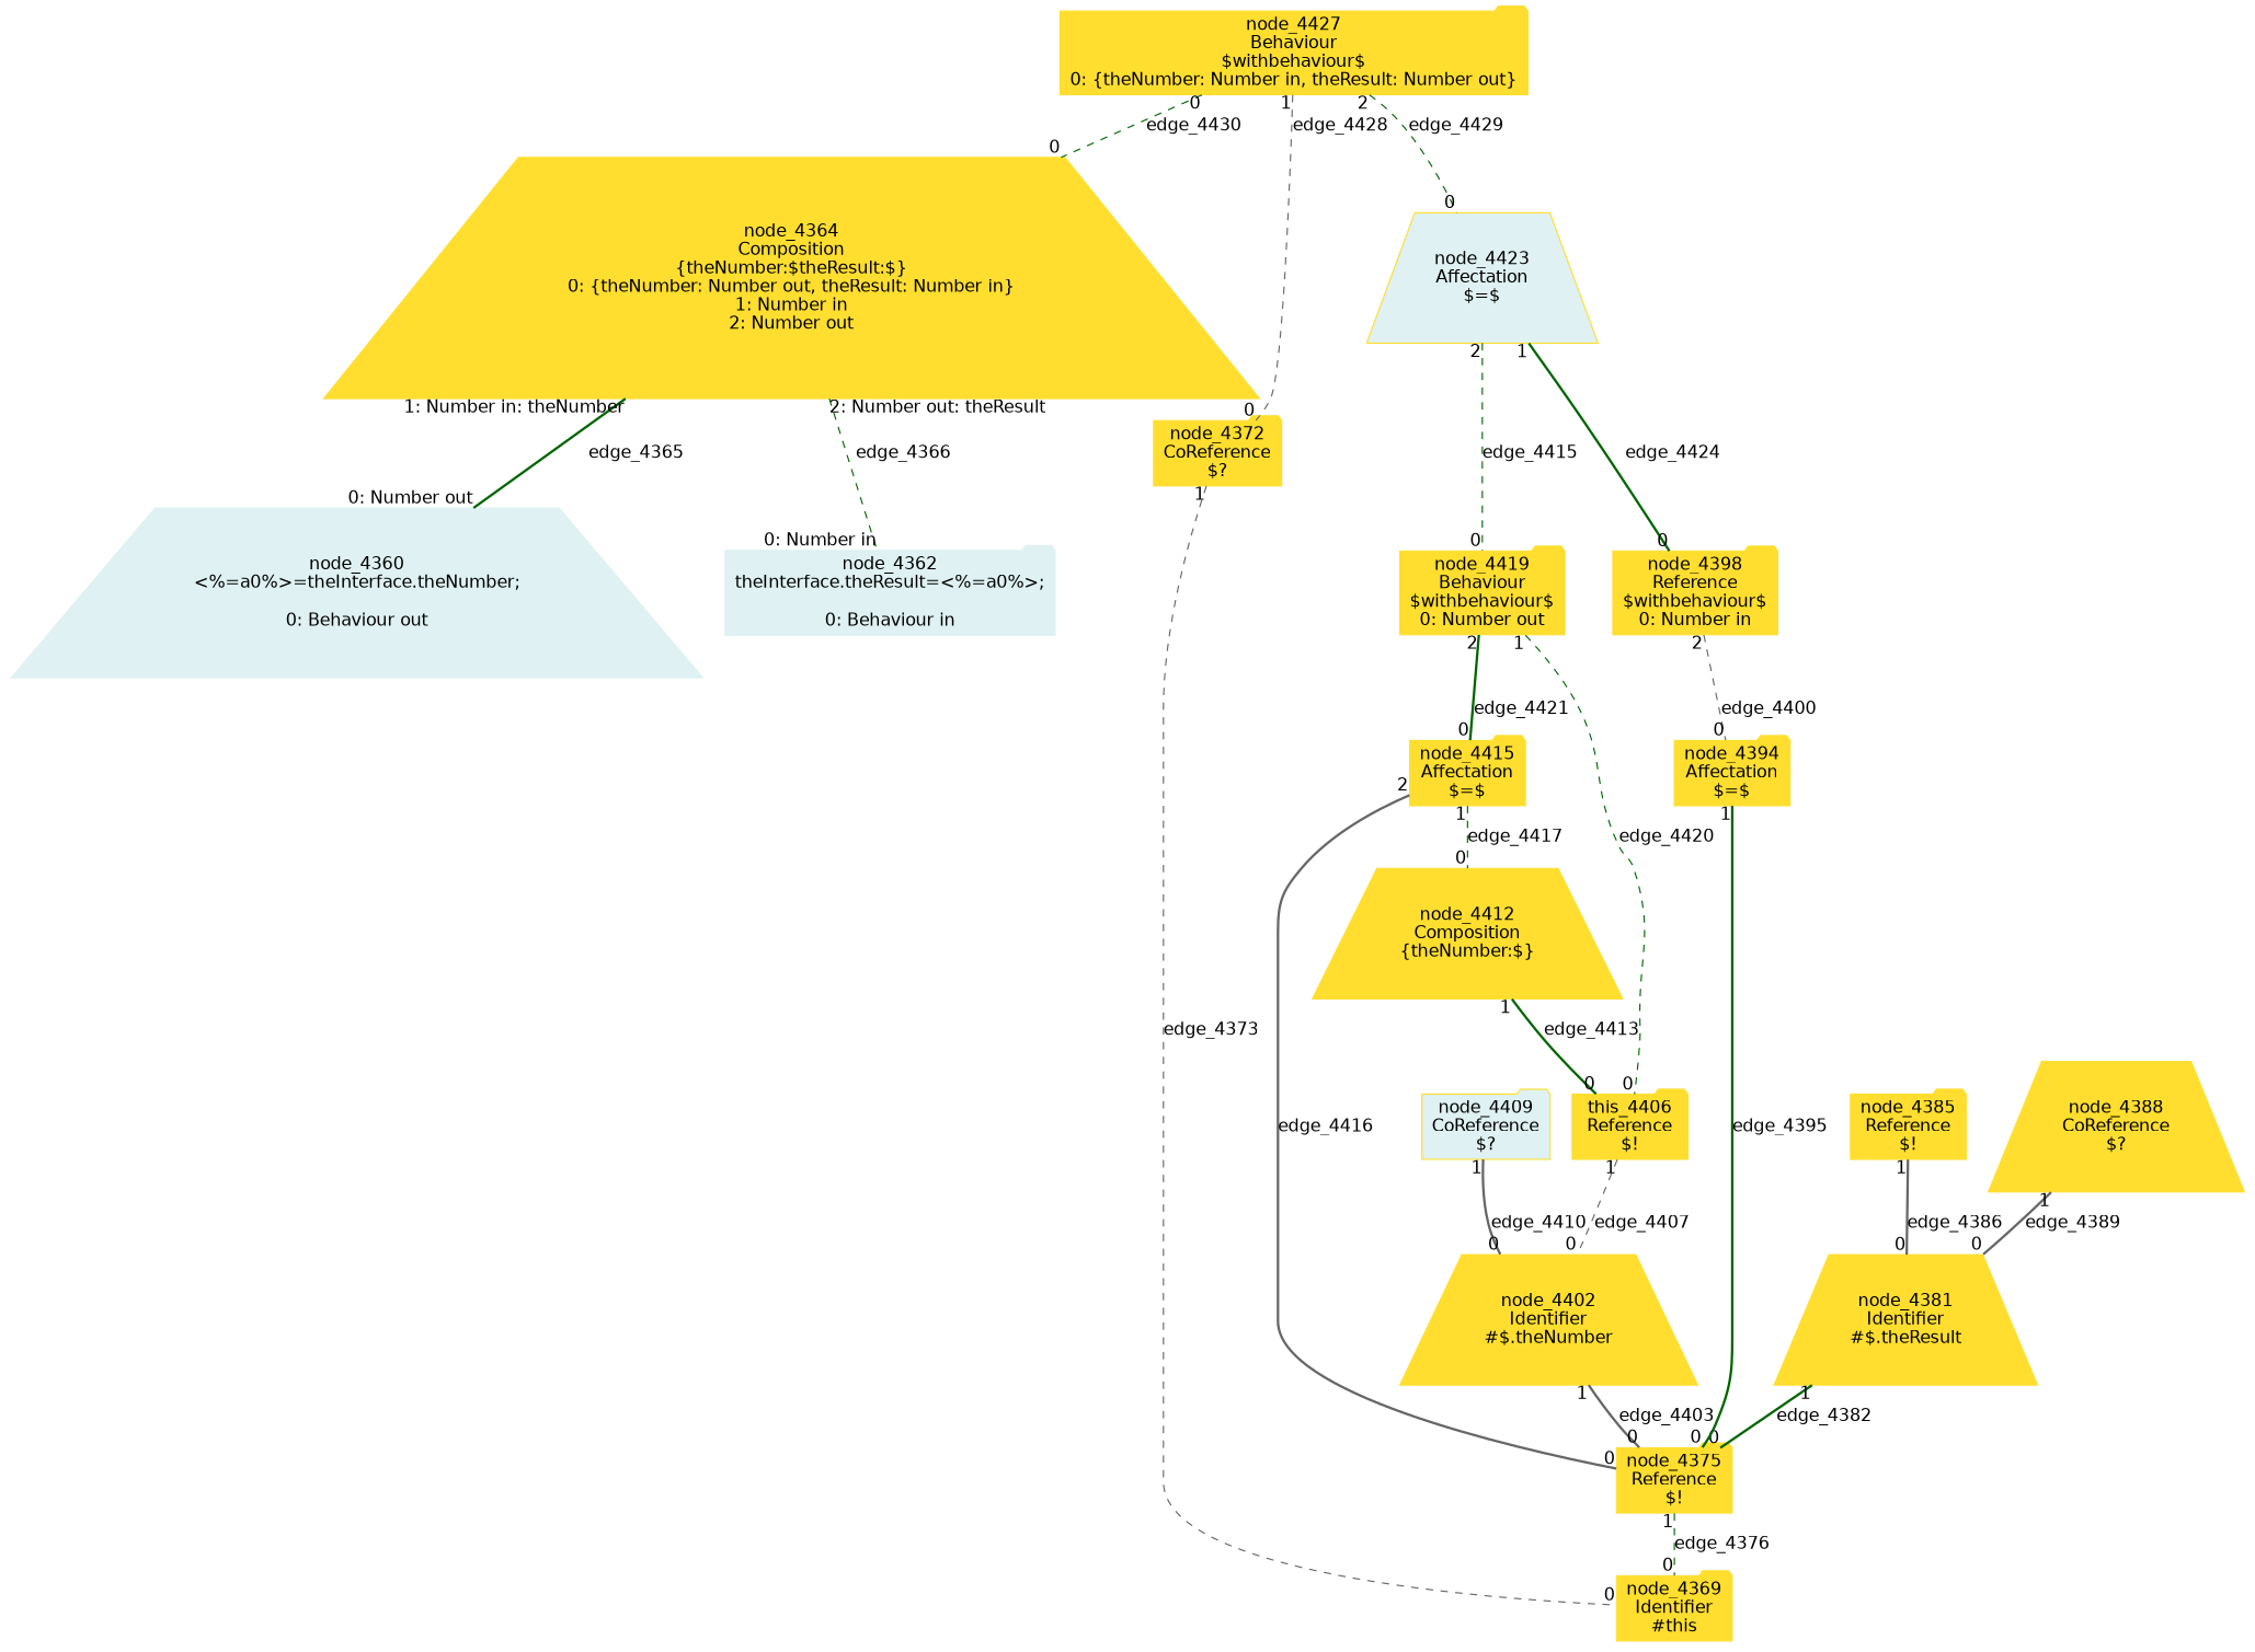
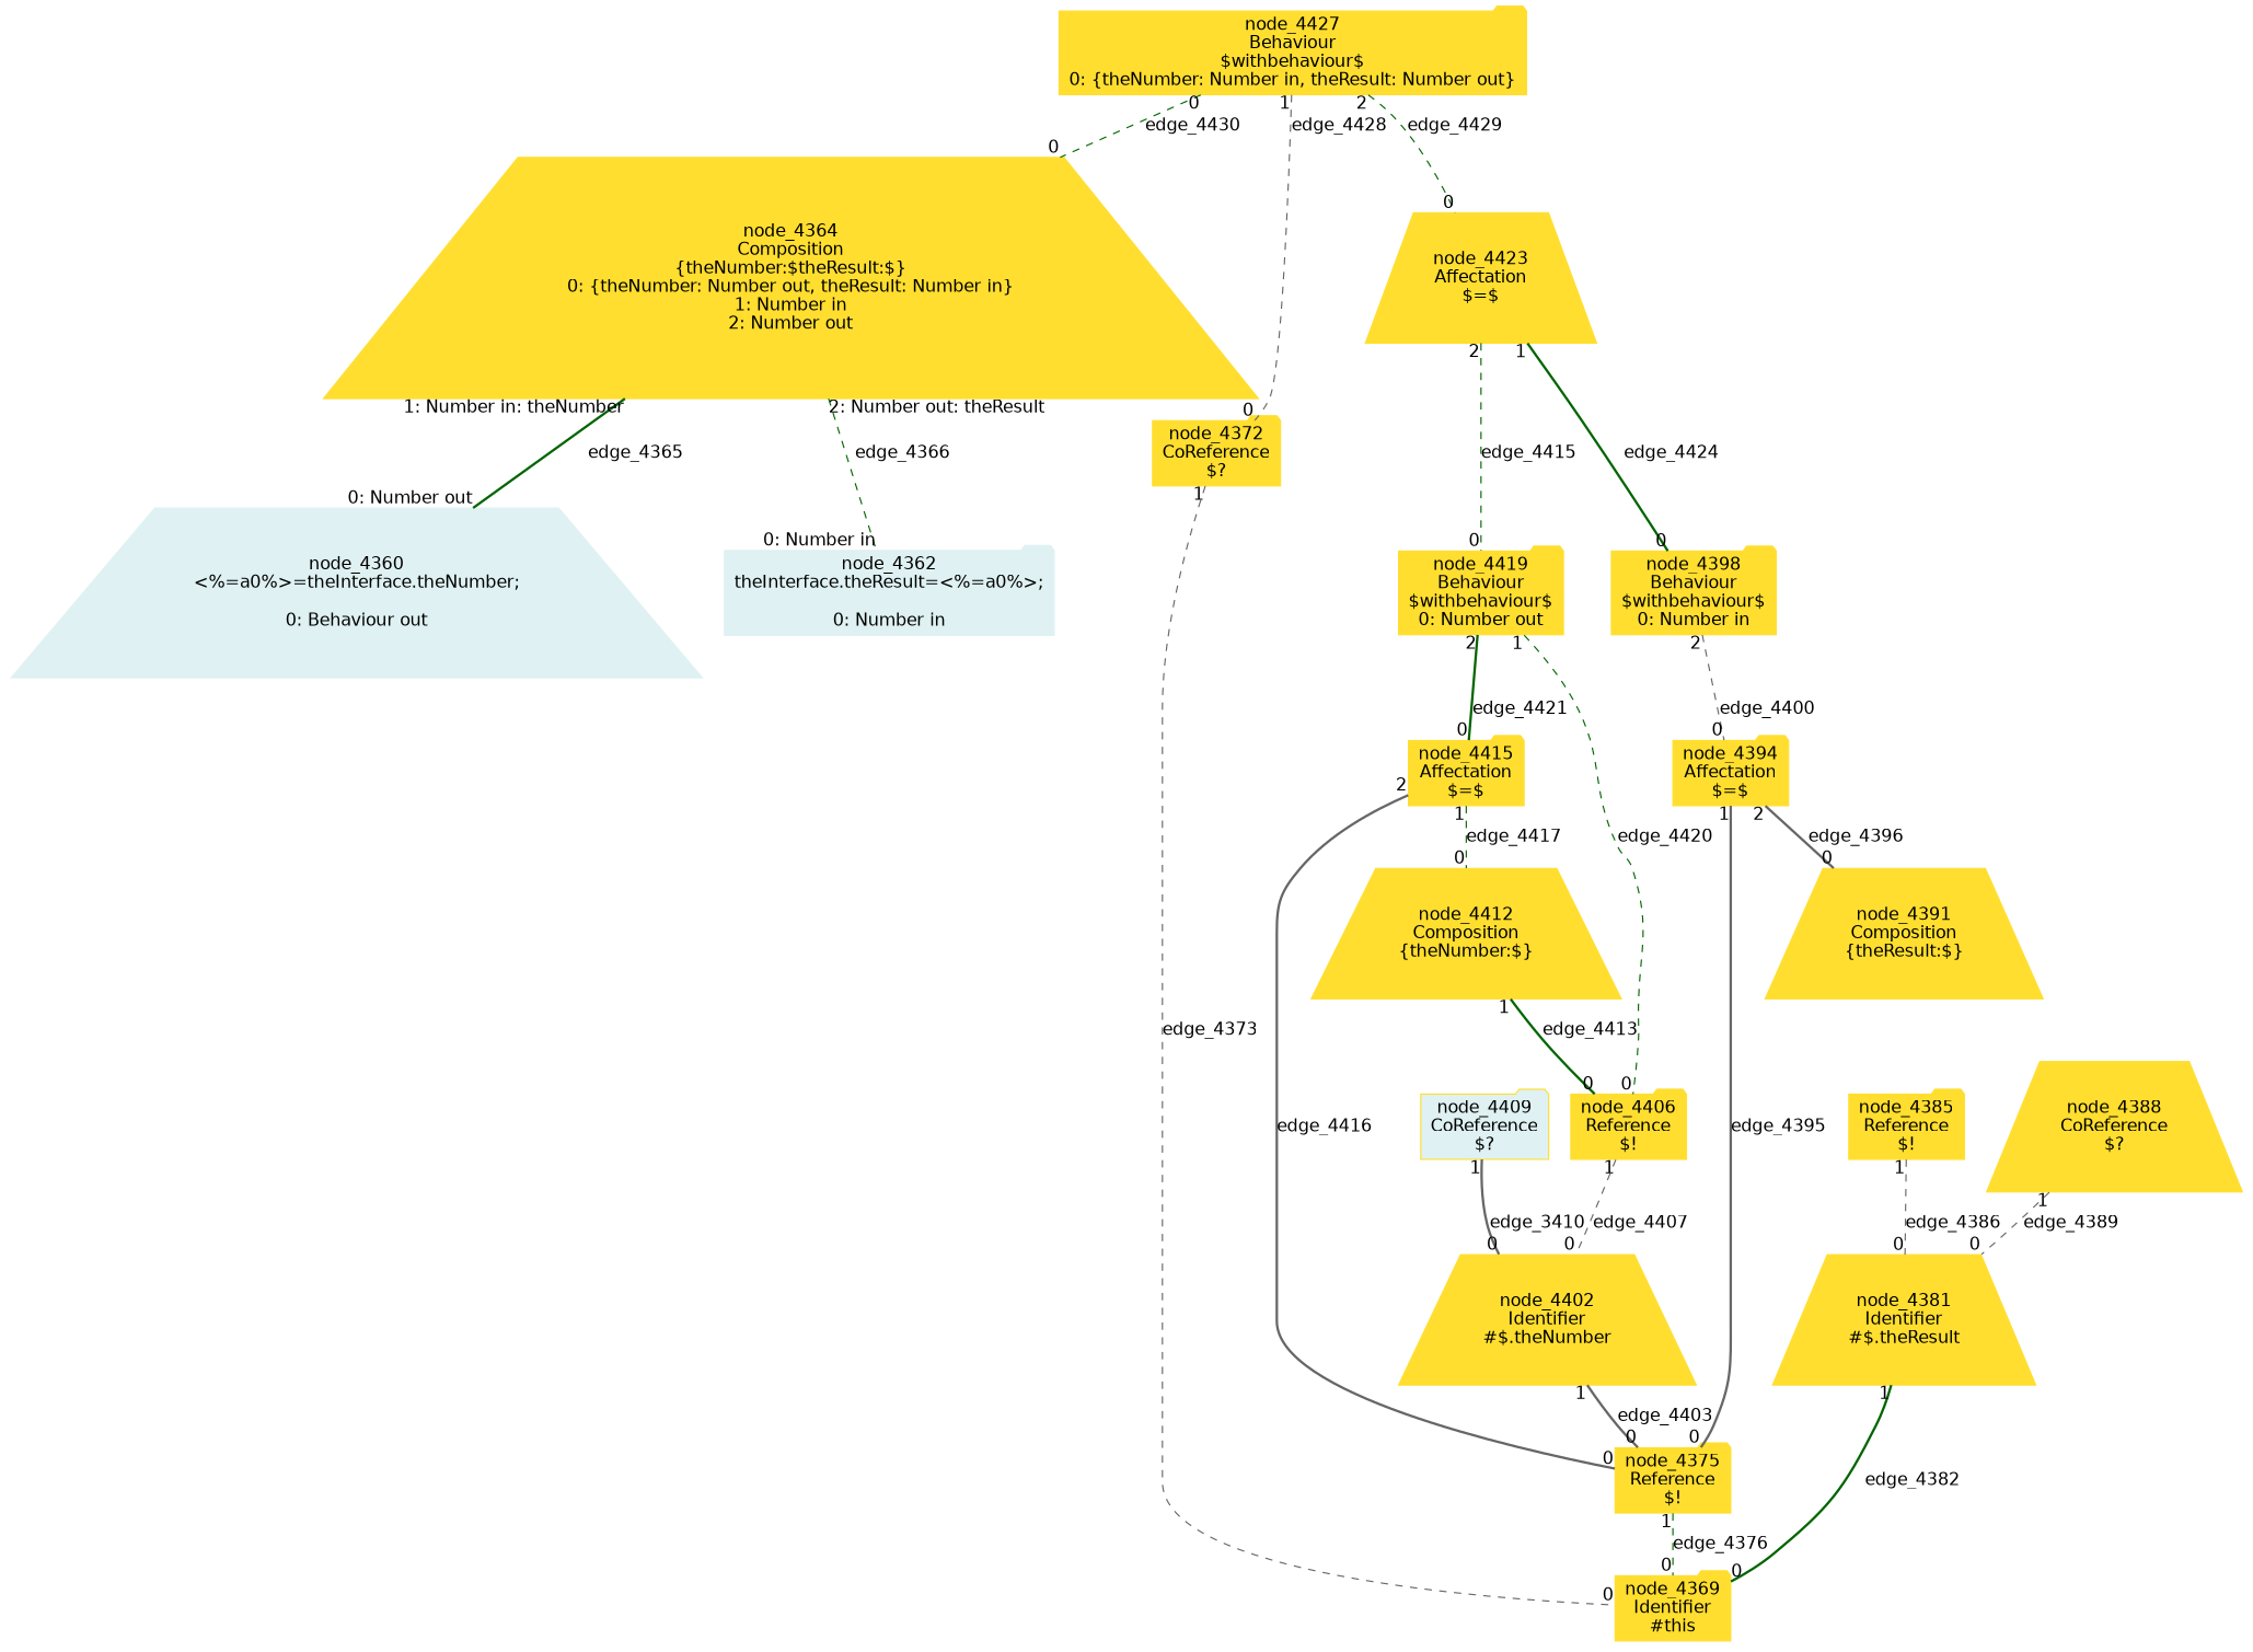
  digraph {
    fontname="DejaVu Sans"
    node [color="#ffde2f" fontname="DejaVu Sans" shape=folder style=filled]
    edge [arrowHead=none arrowsize=1 color=darkgreen dir=none fontname="DejaVu Sans" headlabel=0 style=dashed taillabel=1]
    n1 [color="#dff1f2" label="node_4360\n<%=a0%>=theInterface.theNumber;\n\n0: Behaviour out" shape=trapezium]
-   n2 [color="#dff1f2" label="node_4362\ntheInterface.theResult=<%=a0%>;\n\n0: Behaviour in"]
+   n2 [color="#dff1f2" label="node_4362\ntheInterface.theResult=<%=a0%>;\n\n0: Number in"]
    n3 [label="node_4364\nComposition\n{theNumber:$theResult:$}\n0: {theNumber: Number out, theResult: Number in}\n1: Number in\n2: Number out" shape=trapezium]
    n4 [label="node_4369\nIdentifier\n#this\n"]
    n5 [label="node_4372\nCoReference\n$?\n"]
    n6 [label="node_4375\nReference\n$!\n"]
    n7 [label="node_4381\nIdentifier\n#$.theResult\n" shape=trapezium]
    n8 [label="node_4385\nReference\n$!\n"]
    n9 [label="node_4388\nCoReference\n$?\n" shape=trapezium]
+   n10 [label="node_4391\nComposition\n{theResult:$}\n" shape=trapezium]
    n11 [label="node_4394\nAffectation\n$=$\n"]
-   n12 [label="node_4398\nReference\n$withbehaviour$\n0: Number in"]
+   n12 [label="node_4398\nBehaviour\n$withbehaviour$\n0: Number in"]
    n13 [label="node_4402\nIdentifier\n#$.theNumber\n" shape=trapezium]
-   n14 [label="this_4406\nReference\n$!\n"]
+   n14 [label="node_4406\nReference\n$!\n"]
    n15 [fillcolor="#dff1f2" label="node_4409\nCoReference\n$?\n"]
    n16 [label="node_4412\nComposition\n{theNumber:$}\n" shape=trapezium]
    n17 [label="node_4415\nAffectation\n$=$\n"]
    n18 [label="node_4419\nBehaviour\n$withbehaviour$\n0: Number out"]
-   n19 [label="node_4423\nAffectation\n$=$\n" shape=trapezium fillcolor="#dff1f2"]
+   n19 [label="node_4423\nAffectation\n$=$\n" shape=trapezium]
    n20 [label="node_4427\nBehaviour\n$withbehaviour$\n0: {theNumber: Number in, theResult: Number out}"]
    n3 -> n1 [headlabel="0: Number out" label=edge_4365 style=bold taillabel="1: Number in: theNumber"]
    n3 -> n2 [headlabel="0: Number in" label=edge_4366 taillabel="2: Number out: theResult"]
    n5 -> n4 [color=gray40 label=edge_4373]
    n6 -> n4 [label=edge_4376]
-   n7 -> n6 [label=edge_4382 style=bold]
-   n8 -> n7 [color=gray40 label=edge_4386 style=bold]
-   n9 -> n7 [color=gray40 label=edge_4389 style=bold]
-   n11 -> n6 [label=edge_4395 style=bold]
+   n7 -> n4 [label=edge_4382 style=bold]
+   n8 -> n7 [color=gray40 label=edge_4386]
+   n9 -> n7 [color=gray40 label=edge_4389]
+   n11 -> n6 [color=gray40 label=edge_4395 style=bold]
+   n11 -> n10 [color=gray40 label=edge_4396 style=bold taillabel=2]
    n12 -> n11 [color=gray40 label=edge_4400 taillabel=2]
    n13 -> n6 [color=gray40 label=edge_4403 style=bold]
    n14 -> n13 [color=gray40 label=edge_4407]
-   n15 -> n13 [color=gray40 label=edge_4410 style=bold]
+   n15 -> n13 [color=gray40 label=edge_3410 style=bold]
    n16 -> n14 [label=edge_4413 style=bold]
    n17 -> n6 [color=gray40 label=edge_4416 style=bold taillabel=2]
    n17 -> n16 [label=edge_4417]
    n18 -> n14 [label=edge_4420]
    n18 -> n17 [label=edge_4421 style=bold taillabel=2]
    n19 -> n12 [label=edge_4424 style=bold]
    n19 -> n18 [label=edge_4415 taillabel=2]
    n20 -> n3 [label=edge_4430 taillabel=0]
    n20 -> n5 [color=gray40 label=edge_4428]
    n20 -> n19 [label=edge_4429 taillabel=2]
  }
